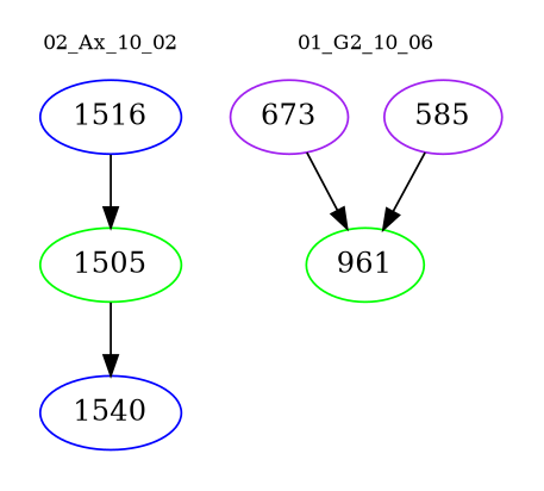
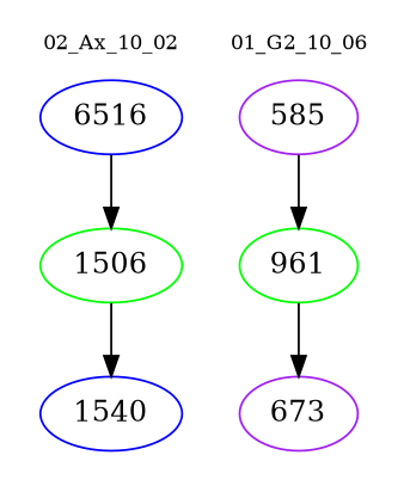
  digraph {
    node [color=blue]
    edge [color=black]
-   n1 [label=1516]
-   n2 [color=green label=1505]
+   n1 [label=6516]
+   n2 [color=green label=1506]
    n3 [label=1540]
    n4 [color=purple label=585]
    n5 [color=green label=961]
    n6 [color=purple label=673]
    subgraph cluster_1 {
      color=white
      fontsize=10
      label="02_Ax_10_02"
      n1
      n2
      n3
    }
    subgraph cluster_2 {
      color=white
      fontsize=10
      label="01_G2_10_06"
      n4
      n5
      n6
    }
    n1 -> n2
    n2 -> n3
    n4 -> n5
-   n6 -> n5
+   n5 -> n6
  }
